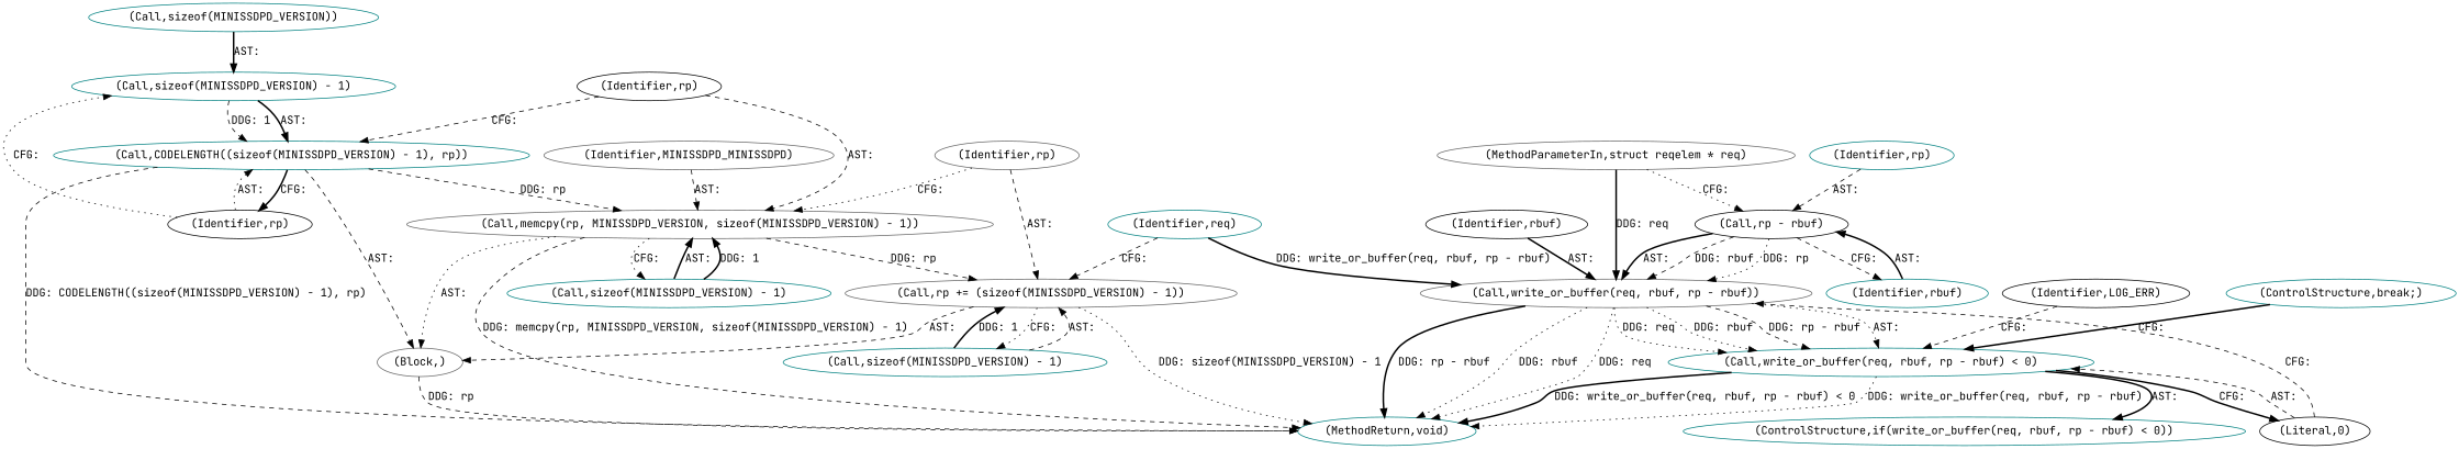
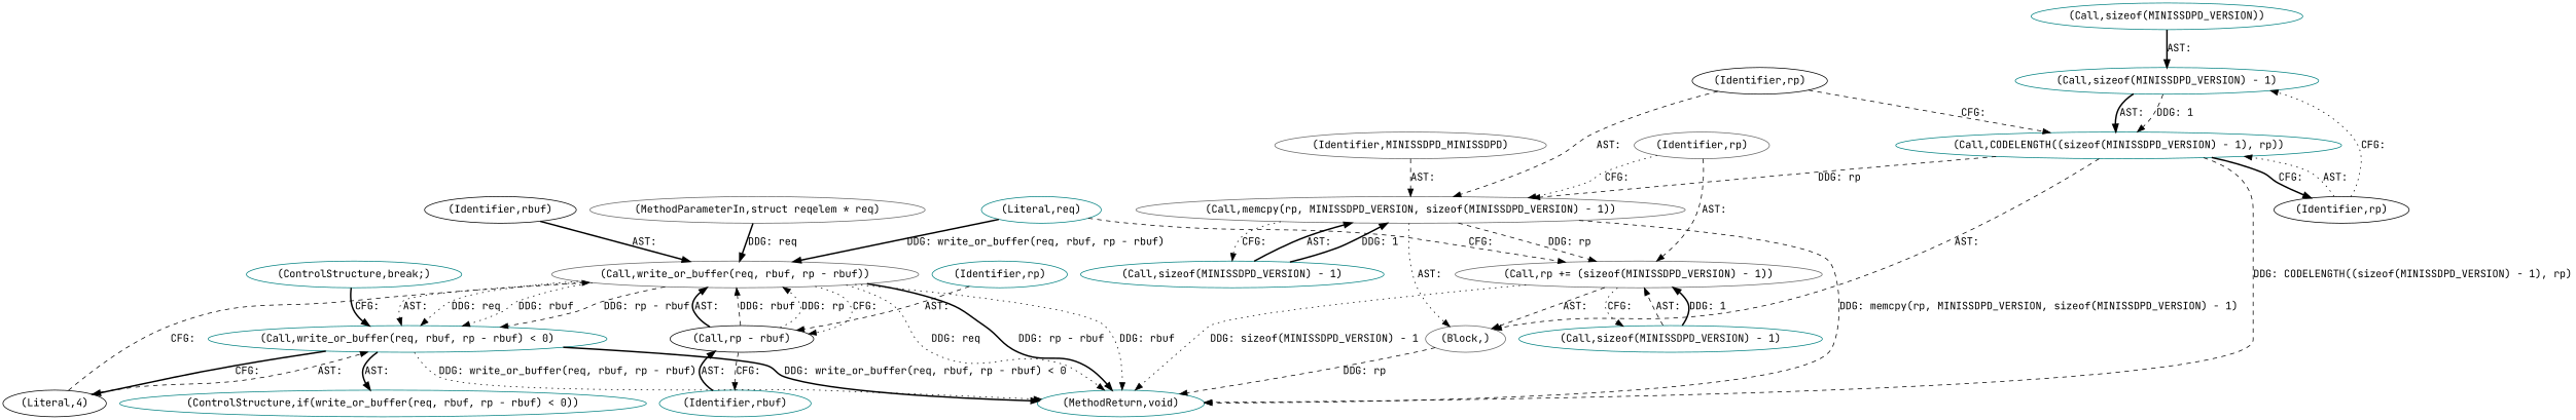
  digraph {
    fontname="JetBrains Mono"
    node [color=teal fontname="JetBrains Mono"]
    edge [fontname="JetBrains Mono" style=dashed]
    n1 [label="(Call,sizeof(MINISSDPD_VERSION) - 1)"]
    n2 [label="(Call,CODELENGTH((sizeof(MINISSDPD_VERSION) - 1), rp))"]
    n3 [color=gray40 label="(Call,memcpy(rp, MINISSDPD_VERSION, sizeof(MINISSDPD_VERSION) - 1))"]
    n4 [label="(MethodReturn,void)"]
    n5 [color=black label="(Identifier,rp)"]
    n6 [color=gray40 label="(Block,)"]
    n7 [color=gray40 label="(Call,rp += (sizeof(MINISSDPD_VERSION) - 1))"]
    n8 [label="(Call,sizeof(MINISSDPD_VERSION) - 1)"]
    n9 [label="(Call,sizeof(MINISSDPD_VERSION) - 1)"]
    n10 [color=black label="(Call,rp - rbuf)"]
    n11 [color=gray40 label="(Call,write_or_buffer(req, rbuf, rp - rbuf))"]
    n12 [label="(Identifier,rbuf)"]
    n13 [label="(Call,write_or_buffer(req, rbuf, rp - rbuf) < 0)"]
    n14 [label="(ControlStructure,if(write_or_buffer(req, rbuf, rp - rbuf) < 0))"]
-   n15 [color=black label="(Literal,0)"]
-   n16 [label="(Identifier,req)"]
+   n15 [color=black label="(Literal,4)"]
+   n16 [label="(Literal,req)"]
    n17 [color=gray40 label="(MethodParameterIn,struct reqelem * req)"]
    n18 [label="(ControlStructure,break;)"]
    n19 [color=gray40 label="(Identifier,rp)"]
    n20 [color=black label="(Identifier,rbuf)"]
    n21 [color=gray40 label="(Identifier,MINISSDPD_MINISSDPD)"]
    n22 [label="(Identifier,rp)"]
    n23 [color=black label="(Identifier,rp)"]
    n24 [label="(Call,sizeof(MINISSDPD_VERSION))"]
-   n25 [color=black label="(Identifier,LOG_ERR)"]
    n1 -> n2 [label="AST: " style=bold]
    n1 -> n2 [label="DDG: 1"]
    n2 -> n3 [label="DDG: rp"]
    n2 -> n4 [label="DDG: CODELENGTH((sizeof(MINISSDPD_VERSION) - 1), rp)"]
    n2 -> n5 [label="CFG: " style=bold]
    n2 -> n6 [label="AST: "]
    n3 -> n4 [label="DDG: memcpy(rp, MINISSDPD_VERSION, sizeof(MINISSDPD_VERSION) - 1)"]
    n3 -> n6 [label="AST: " style=dotted]
    n3 -> n7 [label="DDG: rp"]
    n3 -> n8 [label="CFG: " style=dotted]
    n5 -> n1 [label="CFG: " style=dotted]
    n5 -> n2 [label="AST: " style=dotted]
    n6 -> n4 [label="DDG: rp"]
    n7 -> n4 [label="DDG: sizeof(MINISSDPD_VERSION) - 1" style=dotted]
    n7 -> n6 [label="AST: "]
    n7 -> n9 [label="CFG: " style=dotted]
    n8 -> n3 [label="AST: " style=bold]
    n8 -> n3 [label="DDG: 1" style=bold]
    n9 -> n7 [label="AST: "]
    n9 -> n7 [label="DDG: 1" style=bold]
    n10 -> n11 [label="AST: " style=bold]
    n10 -> n11 [label="DDG: rbuf"]
    n10 -> n11 [label="DDG: rp" style=dotted]
    n10 -> n12 [label="CFG: "]
    n11 -> n4 [label="DDG: rp - rbuf" style=bold]
    n11 -> n4 [label="DDG: rbuf" style=dotted]
    n11 -> n4 [label="DDG: req" style=dotted]
-   n17 -> n10 [label="CFG: " style=dotted]
+   n11 -> n10 [label="CFG: " style=dotted]
    n11 -> n13 [label="AST: " style=dotted]
    n11 -> n13 [label="DDG: req" style=dotted]
    n11 -> n13 [label="DDG: rbuf" style=dotted]
    n11 -> n13 [label="DDG: rp - rbuf"]
    n12 -> n10 [label="AST: " style=bold]
    n13 -> n4 [label="DDG: write_or_buffer(req, rbuf, rp - rbuf) < 0" style=bold]
    n13 -> n4 [label="DDG: write_or_buffer(req, rbuf, rp - rbuf)" style=dotted]
    n13 -> n14 [label="AST: " style=bold]
    n13 -> n15 [label="CFG: " style=bold]
    n15 -> n11 [label="CFG: "]
    n15 -> n13 [label="AST: "]
    n16 -> n7 [label="CFG: "]
    n16 -> n11 [label="DDG: write_or_buffer(req, rbuf, rp - rbuf)" style=bold]
    n17 -> n11 [label="DDG: req" style=bold]
    n18 -> n13 [label="CFG: " style=bold]
    n19 -> n3 [label="CFG: " style=dotted]
    n19 -> n7 [label="AST: "]
    n20 -> n11 [label="AST: " style=bold]
    n21 -> n3 [label="AST: "]
    n22 -> n10 [label="AST: "]
    n23 -> n2 [label="CFG: "]
    n23 -> n3 [label="AST: "]
    n24 -> n1 [label="AST: " style=bold]
-   n25 -> n13 [label="CFG: "]
  }
